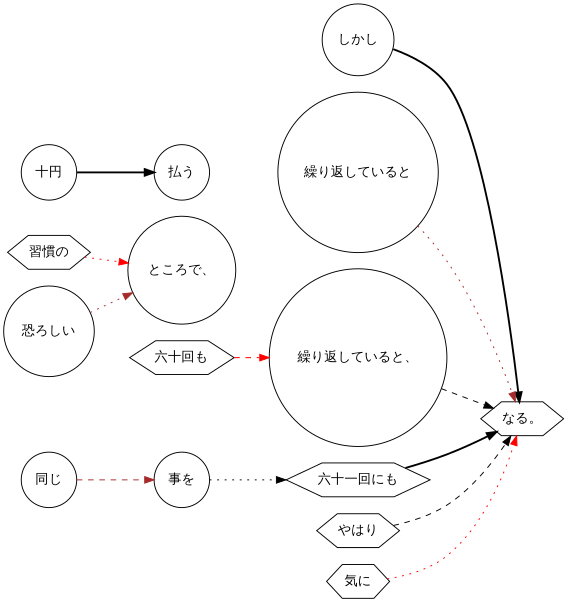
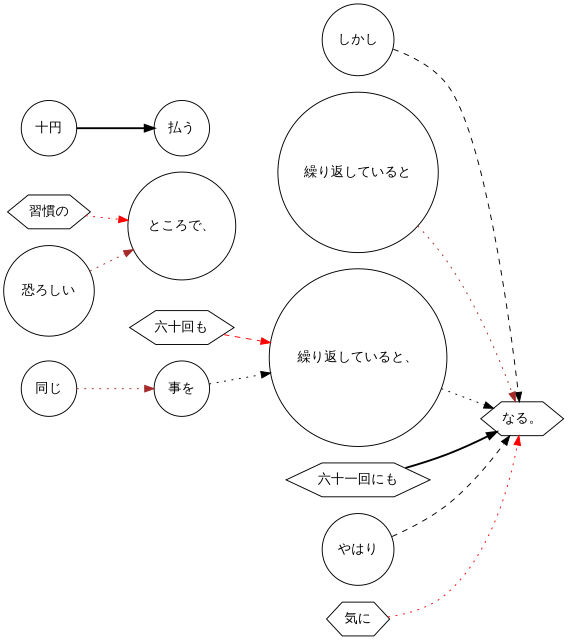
  digraph {
    fontname="Open Sans"
    rankdir=LR
    node [fontname="Open Sans" shape=circle]
    edge [color=black fontname="Open Sans" style=dotted]
    n1 [label="しかし"]
    n2 [label="なる。" shape=hexagon]
    n3 [label="繰り返していると"]
    n4 [label="習慣の" shape=hexagon]
    n5 [label="ところで、"]
    n6 [label="恐ろしい"]
    n7 [label="六十回も" shape=hexagon]
    n8 [label="繰り返していると、"]
    n9 [label="同じ"]
    n10 [label="事を"]
    n11 [label="六十一回にも" shape=hexagon]
-   n12 [label="やはり" shape=hexagon]
+   n12 [label="やはり"]
    n13 [label="十円"]
    n14 [label="払う"]
    n15 [label="気に" shape=hexagon]
-   n1 -> n2 [style=bold]
+   n1 -> n2 [style=dashed]
    n3 -> n2 [color=brown]
    n4 -> n5 [color=red]
    n6 -> n5 [color=brown]
    n7 -> n8 [color=red style=dashed]
-   n8 -> n2 [style=dashed]
-   n9 -> n10 [color=brown style=dashed]
-   n10 -> n11
+   n8 -> n2
+   n9 -> n10 [color=brown]
+   n10 -> n8
    n11 -> n2 [style=bold]
    n12 -> n2 [style=dashed]
    n13 -> n14 [style=bold]
    n15 -> n2 [color=red]
  }
